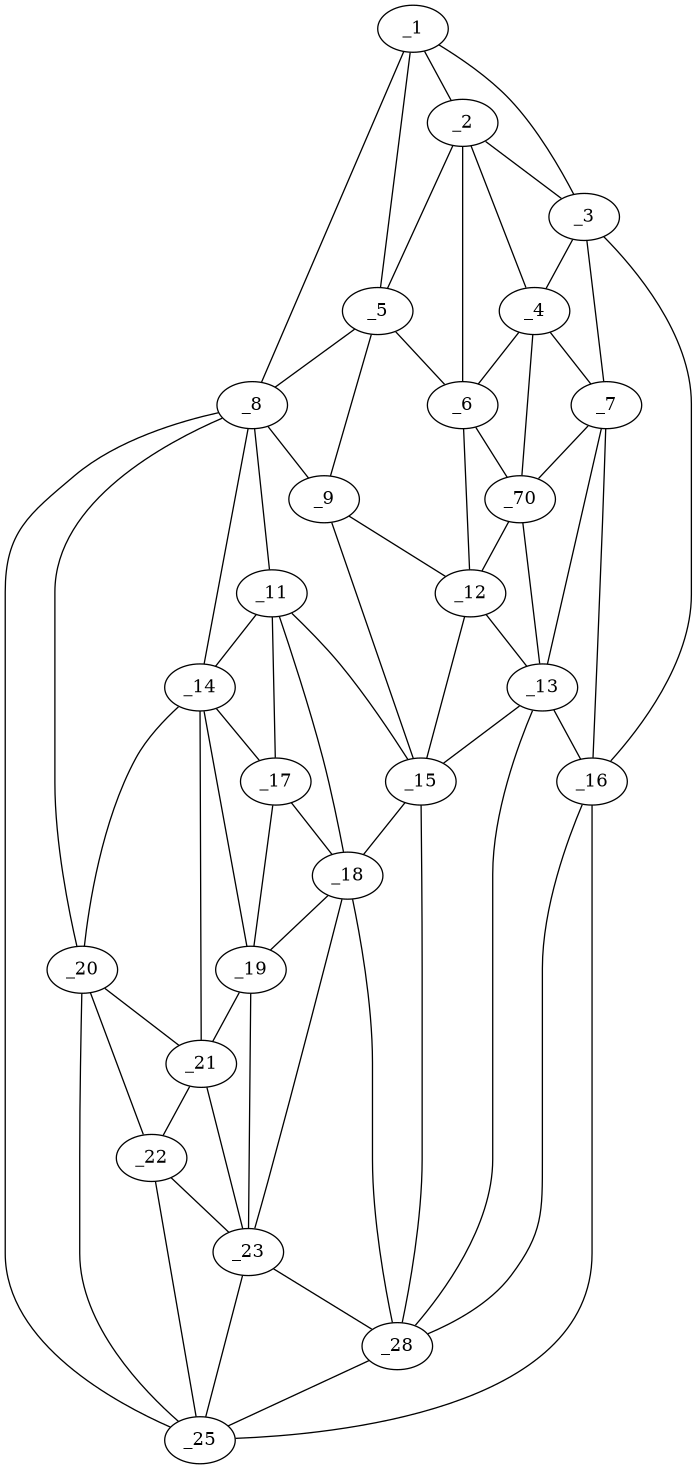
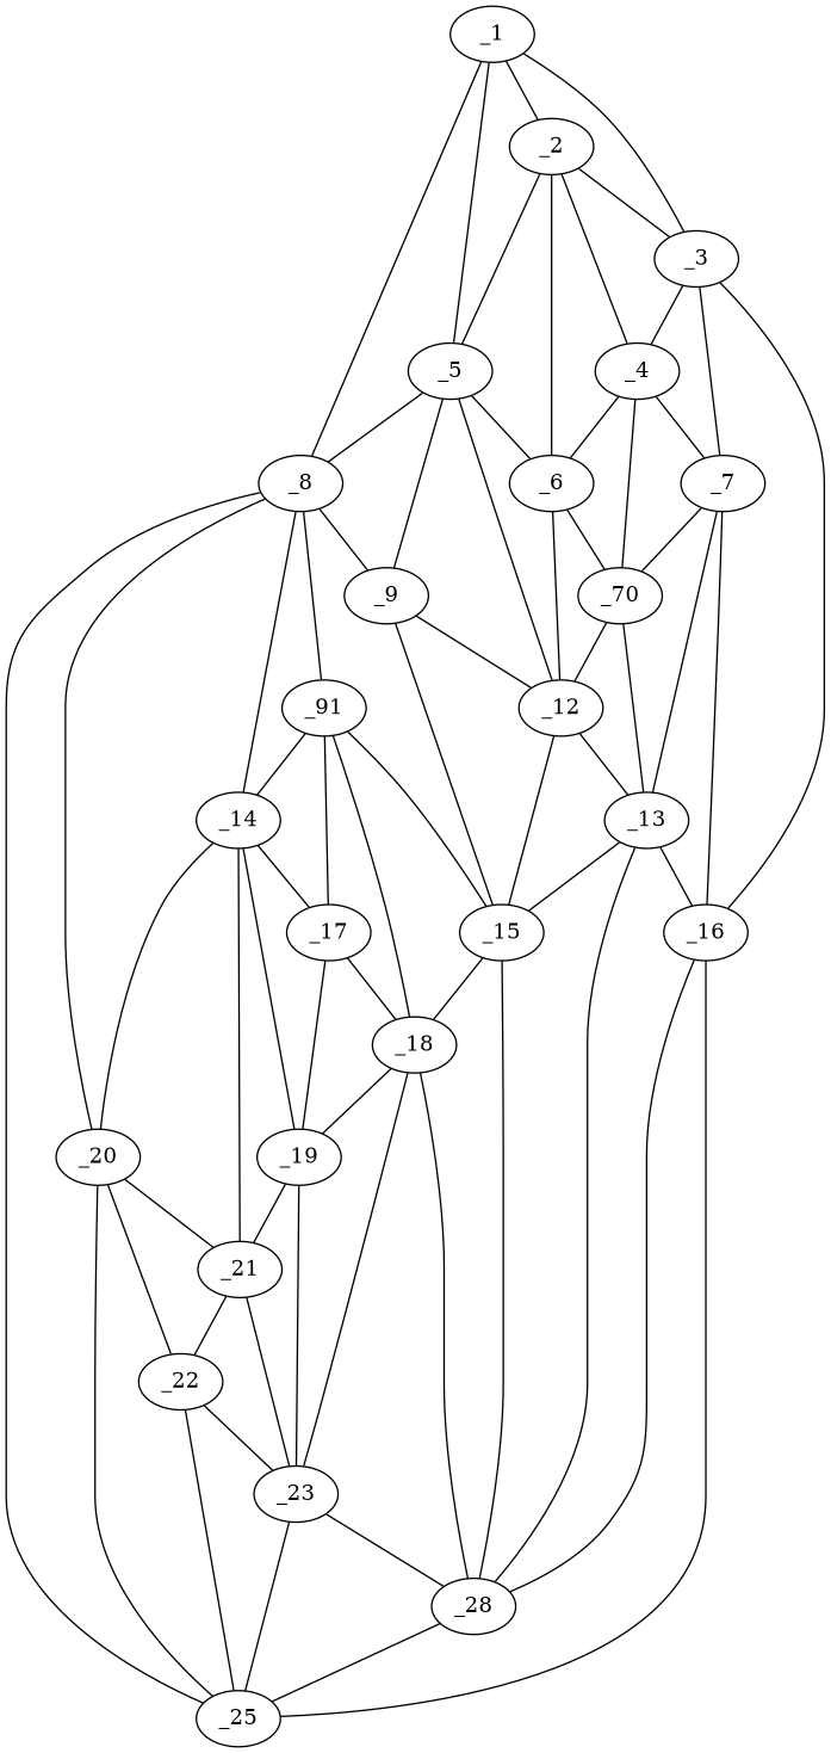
  graph {
    node [x=42 y=33]
    edge [valence=2]
    _1 [x=9 y=84]
    _3 [y=75]
    _2 [y=69]
    _5 [x=55 y=50]
    _8 [x=59 y=4]
    _16 [x=75 y=121]
    _4 [x=46 y=70]
    _7 [x=58 y=76]
    _25 [x=122 y=10]
    n10 [label=_28 x=113 y=31]
    _6 [x=57 y=61]
    _9 [x=59 y=44]
    _12 [x=68 y=57]
-   _11 [x=65]
+   _11 [x=65 label=_91]
    _14 [x=71 y=22]
    _20 [x=86 y=16]
    n17 [label=_70 x=60 y=71]
    _13 [x=70 y=74]
    _15 [x=73 y=48]
    _17 [x=76 y=35]
    _18 [x=77 y=42]
    _19 [x=81]
    _21 [x=86 y=25]
    _22 [x=95 y=21]
    _23 [x=98 y=26]
    _1 -- _3
    _1 -- _2 [valence=1]
    _1 -- _5
    _1 -- _8 [valence=1]
    _3 -- _16
    _3 -- _4 [valence=1]
    _3 -- _7
    _2 -- _3
    _2 -- _5 [valence=1]
    _2 -- _4 [valence=1]
    _2 -- _6
    _5 -- _8 [valence=1]
    _5 -- _6 [valence=1]
    _5 -- _9 [valence=1]
+   _5 -- _12
    _8 -- _25 [valence=1]
    _8 -- _9
    _8 -- _11 [valence=1]
    _8 -- _14 [valence=1]
    _8 -- _20
    _16 -- _25 [valence=1]
    _16 -- n10 [valence=1]
    _4 -- _7
    _4 -- _6 [valence=1]
    _4 -- n17
    _7 -- _16
    _7 -- n17 [valence=1]
    _7 -- _13
    n10 -- _25 [valence=1]
    _6 -- _12
    _6 -- n17 [valence=1]
    _9 -- _12 [valence=1]
    _9 -- _15
    _12 -- _13 [valence=1]
    _12 -- _15
    _11 -- _14
    _11 -- _15
    _11 -- _17
    _11 -- _18
    _14 -- _20
    _14 -- _17 [valence=1]
    _14 -- _19
    _14 -- _21
    _20 -- _25 [valence=1]
    _20 -- _21 [valence=1]
    _20 -- _22 [valence=1]
    n17 -- _12
    n17 -- _13 [valence=1]
    _13 -- _16
    _13 -- n10
    _13 -- _15
    _15 -- n10 [valence=1]
    _15 -- _18 [valence=1]
    _17 -- _18 [valence=1]
    _17 -- _19
    _18 -- n10
    _18 -- _19
    _18 -- _23
    _19 -- _21
    _19 -- _23 [valence=1]
    _21 -- _22
    _21 -- _23
    _22 -- _25
    _22 -- _23 [valence=1]
    _23 -- _25 [valence=1]
    _23 -- n10 [valence=1]
  }
